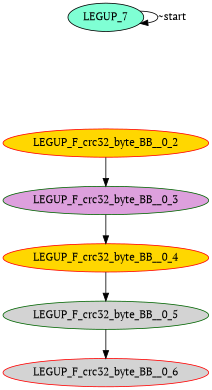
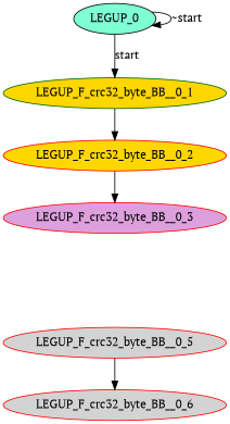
  digraph {
    fontname="PT Serif"
    node [color=red fillcolor=gold fontname="PT Serif" style=filled]
    edge [fontname="PT Serif"]
+   n1 [color=darkgreen label=LEGUP_F_crc32_byte_BB__0_1]
    n2 [label=LEGUP_F_crc32_byte_BB__0_2]
-   n3 [color=darkgreen fillcolor=plum label=LEGUP_F_crc32_byte_BB__0_3]
-   n4 [color=black fillcolor=aquamarine label=LEGUP_7]
-   n5 [label=LEGUP_F_crc32_byte_BB__0_4]
-   n6 [color=darkgreen fillcolor=lightgrey label=LEGUP_F_crc32_byte_BB__0_5]
+   n3 [fillcolor=plum label=LEGUP_F_crc32_byte_BB__0_3]
+   n4 [color=black fillcolor=aquamarine label=LEGUP_0]
+   n6 [fillcolor=lightgrey label=LEGUP_F_crc32_byte_BB__0_5]
    n7 [fillcolor=lightgrey label=LEGUP_F_crc32_byte_BB__0_6]
+   n1 -> n2
    n2 -> n3
-   n3 -> n5
+   n4 -> n1 [label=start]
    n4 -> n4 [label="~start"]
-   n5 -> n6
    n6 -> n7
  }
